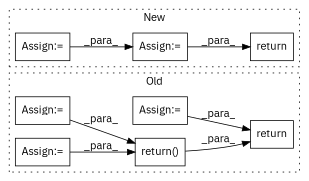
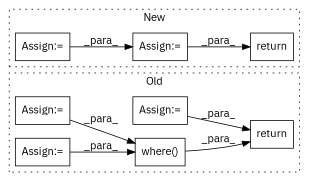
  digraph {
    rankdir=LR
    fontname="IBM Plex Sans"
    node [a=68 l=3 shape=box fontname="IBM Plex Sans"]
    edge [fontname="IBM Plex Sans"]
-   n1 [a=75 l="12,1" label="return()" s="3024,3051"]
+   n1 [a=75 l="12,1" label="where()" s="3024,3051"]
    n2 [a=93 l=7 label=return s=3010]
    n3 [label="Assign:=" s=2903]
    n4 [label="Assign:=" s=2931]
    n5 [label="Assign:=" s=2987]
    n6 [a=93 l=7 label=return s=31948]
    n7 [label="Assign:=" s=31867]
    n8 [label="Assign:=" s=31673]
    subgraph cluster_1 {
      label=Old
      style=dotted
      n1
      n2
      n3
      n4
      n5
    }
    subgraph cluster_2 {
      label=New
      style=dotted
      n6
      n7
      n8
    }
    n1 -> n2 [label=_para_]
    n3 -> n2 [label=_para_]
    n4 -> n1 [label=_para_]
    n5 -> n1 [label=_para_]
    n7 -> n6 [label=_para_]
    n8 -> n7 [label=_para_]
  }
